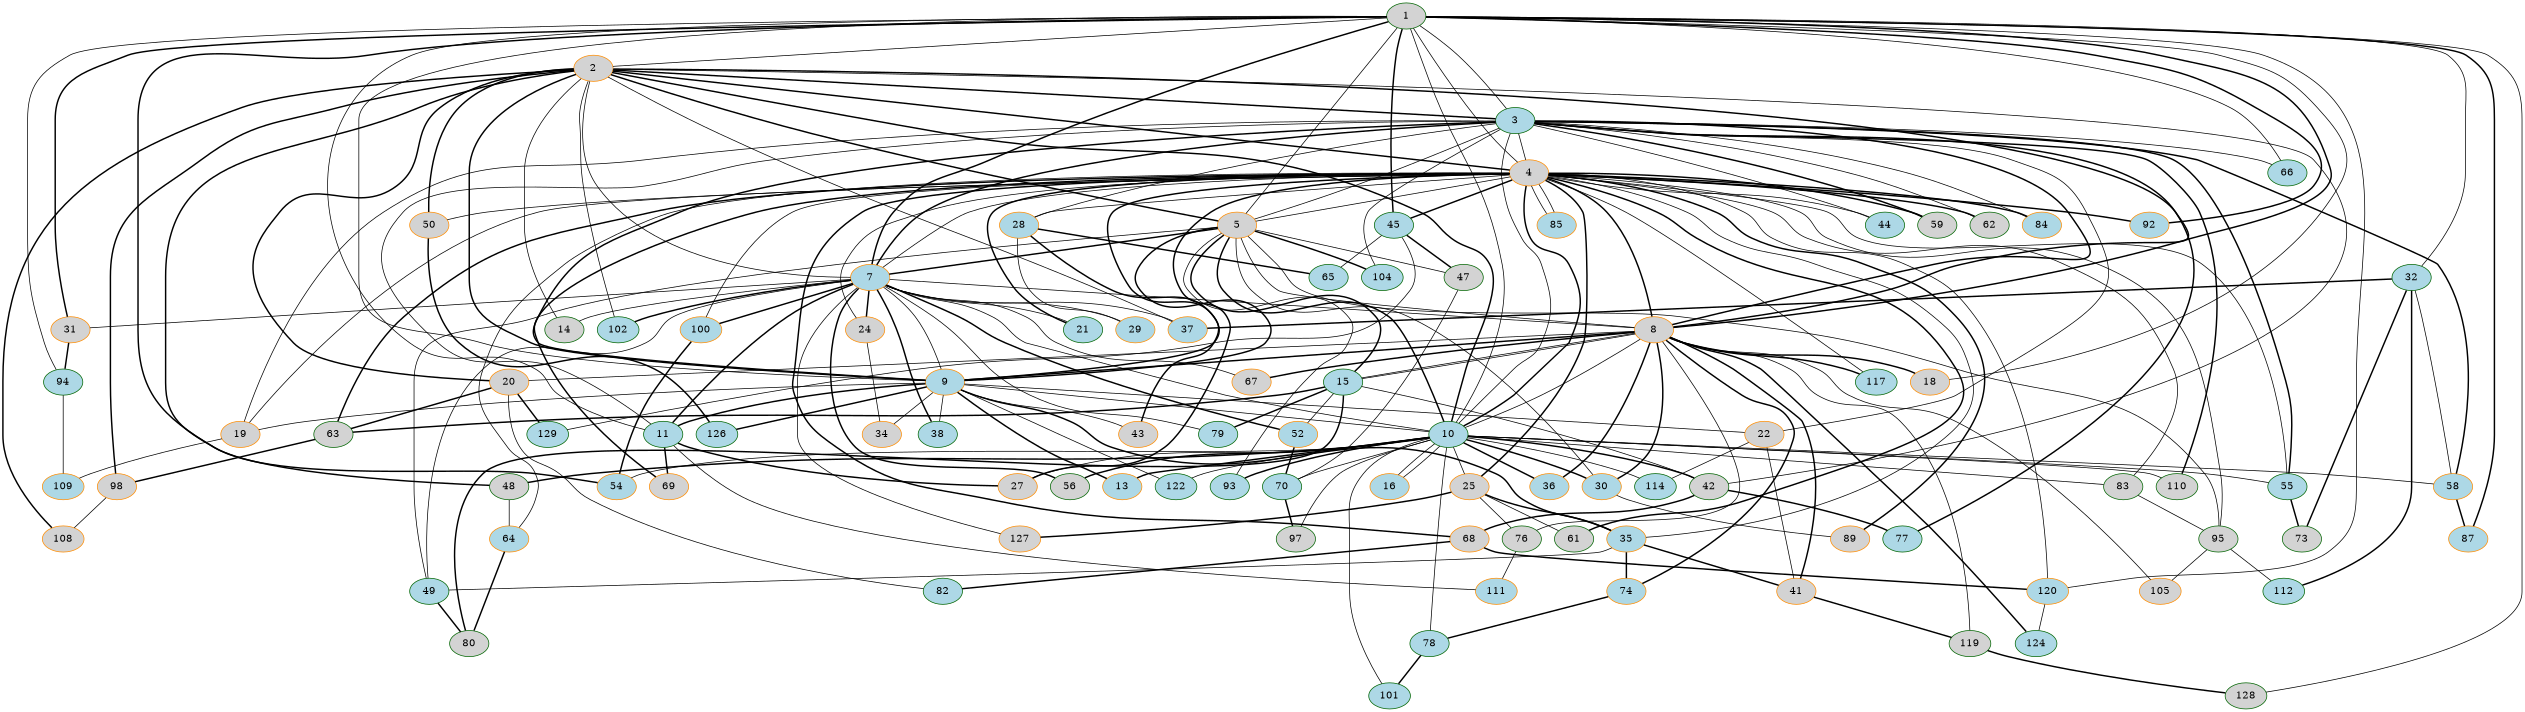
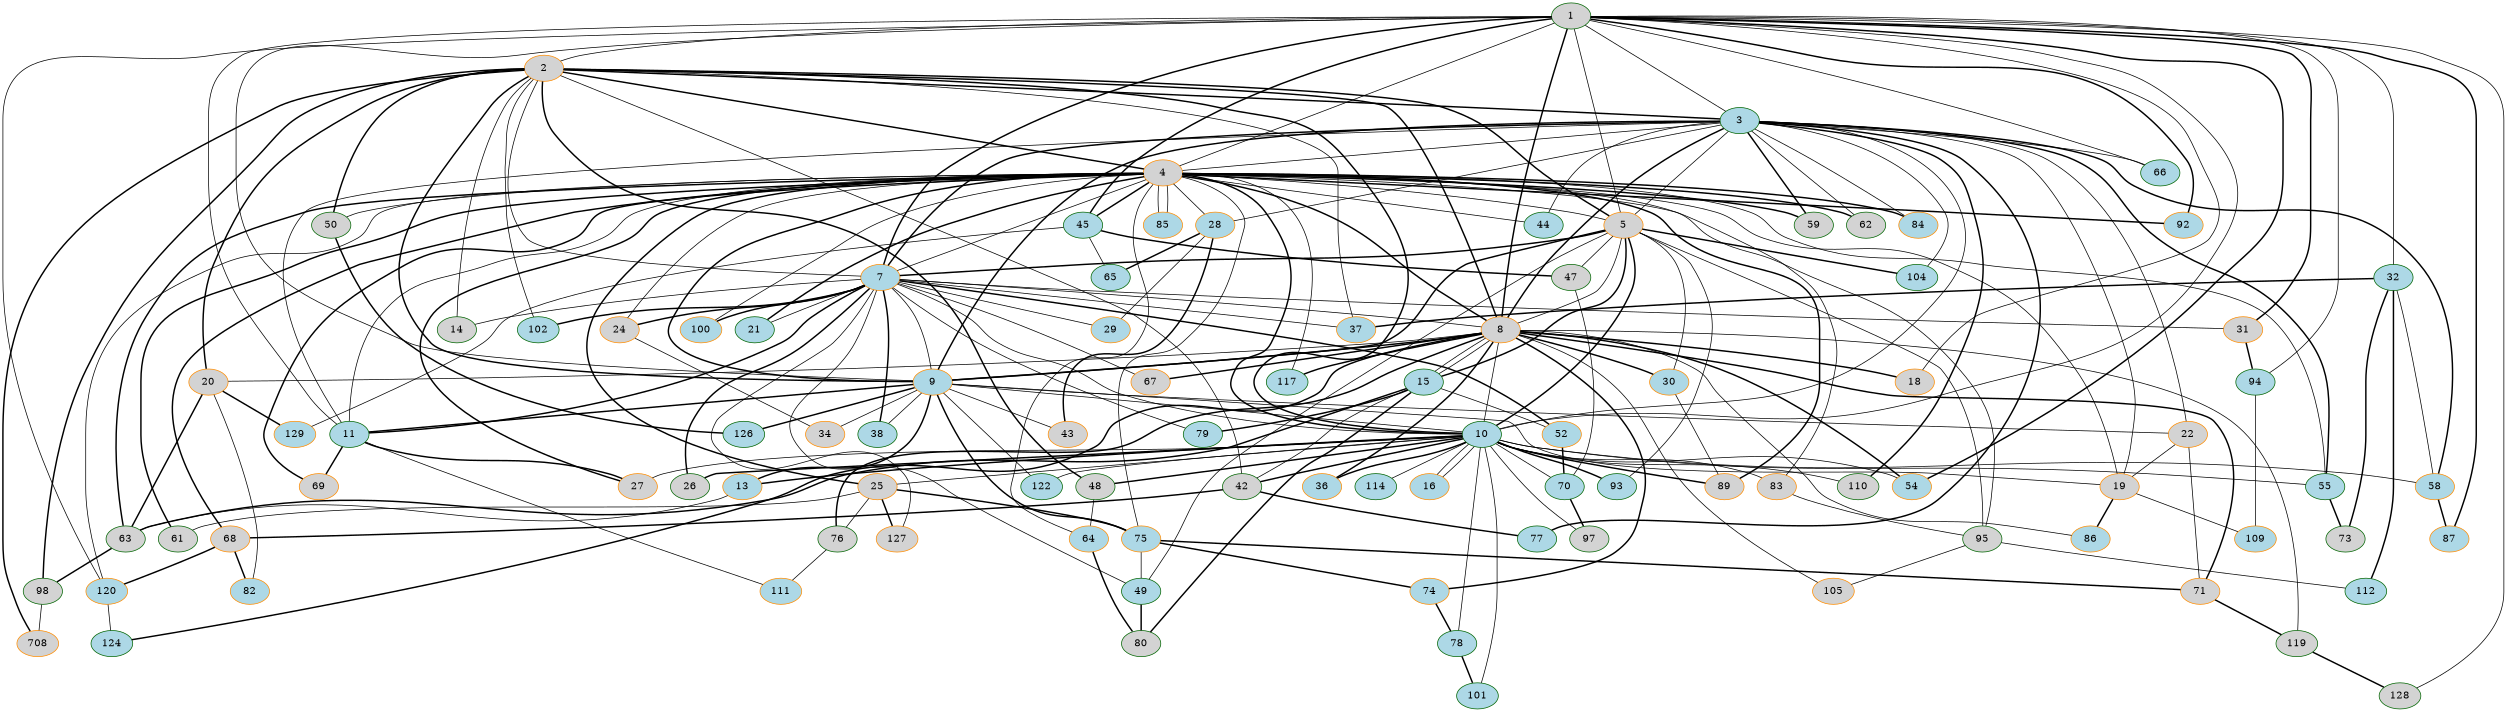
  graph {
    node [color=darkgreen fillcolor=lightblue style=filled]
    edge [style=solid]
    1 [fillcolor=lightgrey super="+6"]
    2 [color=darkorange fillcolor=lightgrey super="+17"]
    3 [super="+40"]
    4 [color=darkorange fillcolor=lightgrey super="+51"]
    5 [color=darkorange fillcolor=lightgrey super="+33"]
    7 [color=darkorange super="+60"]
    8 [color=darkorange fillcolor=lightgrey super="+107"]
    9 [color=darkorange super="+23"]
    10 [super="+39"]
    11 [super="+12"]
    18 [color=darkorange fillcolor=lightgrey]
    31 [color=darkorange fillcolor=lightgrey]
    32 [super="+91"]
    45
    54 [color=darkorange super="+72"]
    66
    87 [color=darkorange]
    92 [color=darkorange]
    94
    120 [color=darkorange super="+123"]
    128 [fillcolor=lightgrey]
    14 [fillcolor=lightgrey super="+99"]
    20 [color=darkorange fillcolor=lightgrey super="+46"]
    37 [color=darkorange super="+118"]
    42 [fillcolor=lightgrey super="+103"]
    48 [fillcolor=lightgrey]
-   50 [color=darkorange fillcolor=lightgrey super="+88"]
-   98 [color=darkorange fillcolor=lightgrey]
+   50 [fillcolor=lightgrey super="+88"]
+   98 [fillcolor=lightgrey]
    102
-   108 [color=darkorange fillcolor=lightgrey]
+   108 [color=darkorange fillcolor=lightgrey label=708]
    19 [color=darkorange fillcolor=lightgrey super="+56"]
    22 [color=darkorange fillcolor=lightgrey]
    28 [color=darkorange super="+125"]
    44
    55 [super="+81"]
    58 [color=darkorange]
    59 [fillcolor=lightgrey]
    62 [fillcolor=lightgrey]
    77
    84 [color=darkorange]
    104
    110 [fillcolor=lightgrey]
    21
    24 [color=darkorange fillcolor=lightgrey]
    25 [color=darkorange fillcolor=lightgrey super="+90"]
    27 [color=darkorange fillcolor=lightgrey super="+57"]
-   35 [color=darkorange super="+96"]
+   35 [color=darkorange super="+96" label=75]
    61 [fillcolor=lightgrey]
    63 [fillcolor=lightgrey super="+71"]
    64 [color=darkorange super="+116"]
    68 [color=darkorange fillcolor=lightgrey]
    69 [color=darkorange fillcolor=lightgrey]
-   83 [fillcolor=lightgrey]
+   83 [color=darkorange fillcolor=lightgrey]
    85 [color=darkorange]
    89 [color=darkorange fillcolor=lightgrey]
    95 [fillcolor=lightgrey super="+106"]
    100 [color=darkorange]
    117
    15 [super="+115"]
    30 [color=darkorange super="+75"]
    47 [fillcolor=lightgrey super="+121"]
    49 [super="+113"]
    93
-   26 [fillcolor=lightgrey label=56]
+   26 [fillcolor=lightgrey]
    29 [color=darkorange]
    38
    52 [color=darkorange]
    67 [color=darkorange fillcolor=lightgrey]
    79
    127 [color=darkorange fillcolor=lightgrey]
    36 [color=darkorange]
-   41 [color=darkorange fillcolor=lightgrey super="+53"]
+   41 [color=darkorange fillcolor=lightgrey super="+53" label=71]
    74 [color=darkorange]
    76 [fillcolor=lightgrey]
+   86 [color=darkorange]
    105 [color=darkorange fillcolor=lightgrey]
    119 [fillcolor=lightgrey]
    124
    34 [color=darkorange fillcolor=lightgrey]
    13 [color=darkorange]
    43 [color=darkorange fillcolor=lightgrey]
    122
    126
    16 [color=darkorange]
    70
    78
    97 [fillcolor=lightgrey]
    101
    114
    111 [color=darkorange]
    73 [fillcolor=lightgrey]
    112
-   129
+   129 [color=darkorange]
    65
    109 [color=darkorange]
-   82
+   82 [color=darkorange]
    80 [fillcolor=lightgrey]
    1 -- 2 [weight=2]
    1 -- 3 [weight=2]
    1 -- 4 [weight=2]
    1 -- 5 [weight=2]
    1 -- 7 [style=bold weight=2]
    1 -- 8 [style=bold weight=2]
    1 -- 9 [weight=2]
    1 -- 10 [weight=2]
    1 -- 11
    1 -- 18
    1 -- 31 [style=bold]
    1 -- 32
    1 -- 45 [style=bold]
    1 -- 54 [style=bold]
    1 -- 66
    1 -- 87 [style=bold]
    1 -- 92 [style=bold]
    1 -- 94
    1 -- 120
    1 -- 128
    2 -- 3 [style=bold]
    2 -- 4 [style=bold]
    2 -- 5 [style=bold]
    2 -- 7
    2 -- 8 [style=bold]
    2 -- 9 [style=bold]
    2 -- 10 [style=bold weight=2]
    2 -- 14
    2 -- 20 [style=bold]
    2 -- 37
    2 -- 42
    2 -- 48 [style=bold]
    2 -- 50 [style=bold weight=2]
    2 -- 98 [style=bold]
    2 -- 102
    2 -- 108 [style=bold]
    3 -- 4
    3 -- 5
    3 -- 7 [style=bold]
    3 -- 8 [style=bold weight=2]
    3 -- 9 [style=bold]
    3 -- 10 [weight=2]
    3 -- 11
    3 -- 66
    3 -- 19
    3 -- 22
    3 -- 28 [weight=2]
    3 -- 44
    3 -- 55 [style=bold]
    3 -- 58 [style=bold]
    3 -- 59 [style=bold]
    3 -- 62
    3 -- 77 [style=bold]
    3 -- 84
    3 -- 104
    3 -- 110 [style=bold]
    4 -- 5
    4 -- 7
    4 -- 8 [style=bold]
    4 -- 9 [style=bold weight=2]
    4 -- 10 [style=bold]
+   4 -- 11
    4 -- 45 [style=bold]
    4 -- 92 [style=bold]
    4 -- 120
    4 -- 50
    4 -- 19
    4 -- 28
    4 -- 44
    4 -- 55
    4 -- 59 [style=bold]
    4 -- 62 [style=bold]
    4 -- 84 [style=bold]
    4 -- 21 [style=bold]
    4 -- 24
    4 -- 25 [style=bold weight=2]
    4 -- 27 [style=bold]
    4 -- 35
    4 -- 61 [style=bold]
    4 -- 63 [style=bold]
    4 -- 64
    4 -- 68 [style=bold]
    4 -- 69 [style=bold]
    4 -- 83
    4 -- 85
    4 -- 85
    4 -- 89 [style=bold]
    4 -- 95
    4 -- 100
    4 -- 117
    5 -- 7 [style=bold]
    5 -- 8
    5 -- 9 [style=bold]
    5 -- 10 [style=bold]
    5 -- 104 [style=bold]
    5 -- 95
    5 -- 15 [style=bold]
    5 -- 30
    5 -- 47
    5 -- 49
    5 -- 93
    7 -- 8
    7 -- 9
    7 -- 10
    7 -- 11 [style=bold]
    7 -- 31
    7 -- 14 [weight=2]
    7 -- 37
    7 -- 102 [style=bold]
    7 -- 21
    7 -- 24 [style=bold]
    7 -- 100 [style=bold]
    7 -- 49
    7 -- 26 [style=bold]
    7 -- 29
    7 -- 38 [style=bold]
    7 -- 52 [style=bold]
    7 -- 67
    7 -- 79
    7 -- 127
    8 -- 9 [style=bold]
    8 -- 10
    8 -- 18 [style=bold]
-   100 -- 54 [style=bold]
+   8 -- 54 [style=bold]
    8 -- 20 [weight=3]
    8 -- 117 [style=bold]
    8 -- 15
    8 -- 15
    8 -- 30 [style=bold]
    8 -- 67 [style=bold]
    8 -- 36 [style=bold]
    8 -- 41 [style=bold]
    8 -- 74 [style=bold]
-   8 -- 76
+   8 -- 76 [style=bold]
+   8 -- 86
    8 -- 105
    8 -- 119
    8 -- 124 [style=bold]
    9 -- 10
    9 -- 11 [style=bold]
    9 -- 19
    9 -- 22
    9 -- 35 [style=bold]
    9 -- 38
    9 -- 34
    9 -- 13 [style=bold]
    9 -- 43
    9 -- 122
    9 -- 126 [style=bold]
    10 -- 54
    10 -- 42 [style=bold]
    10 -- 48 [style=bold]
    10 -- 55
    10 -- 58
    10 -- 110
    10 -- 25
    10 -- 27
    10 -- 83
-   10 -- 30 [style=bold]
+   10 -- 89 [style=bold]
    10 -- 93 [style=bold]
    10 -- 26 [style=bold]
    10 -- 36 [style=bold]
    10 -- 13 [style=bold]
    10 -- 122
    10 -- 16
    10 -- 16
    10 -- 70
    10 -- 78
    10 -- 97
    10 -- 101
    10 -- 114
    11 -- 27 [style=bold]
    11 -- 69 [style=bold]
    11 -- 111
    31 -- 94 [style=bold]
    32 -- 37 [style=bold]
    32 -- 58
    32 -- 73 [style=bold]
    32 -- 112 [style=bold]
    45 -- 47 [style=bold]
    45 -- 129
    45 -- 65
    94 -- 109
    120 -- 124
    20 -- 63 [style=bold]
    20 -- 129 [style=bold]
    20 -- 82
    42 -- 77 [style=bold]
    42 -- 68 [style=bold]
    48 -- 64
    50 -- 126 [style=bold]
    98 -- 108
+   19 -- 86 [style=bold]
    19 -- 109
    22 -- 41
-   22 -- 114
+   22 -- 19
    28 -- 29
    28 -- 43 [style=bold]
    28 -- 65 [style=bold]
    55 -- 73 [style=bold]
    58 -- 87 [style=bold]
    24 -- 34
    25 -- 35 [style=bold]
    25 -- 61
    25 -- 127 [style=bold]
    25 -- 76
    35 -- 49
    35 -- 41 [style=bold]
    35 -- 74 [style=bold]
    63 -- 98 [style=bold]
    64 -- 80 [style=bold]
    68 -- 120 [style=bold]
    68 -- 82 [style=bold]
    83 -- 95
    95 -- 105
    95 -- 112
    15 -- 42
    15 -- 63 [style=bold]
    15 -- 52
    15 -- 79 [style=bold]
    15 -- 80 [style=bold]
    30 -- 89
    47 -- 70
    49 -- 80 [style=bold]
    52 -- 70 [style=bold]
    41 -- 119 [style=bold]
    74 -- 78 [style=bold]
    76 -- 111
    119 -- 128 [style=bold]
+   13 -- 63
    70 -- 97 [style=bold]
    78 -- 101 [style=bold]
  }
